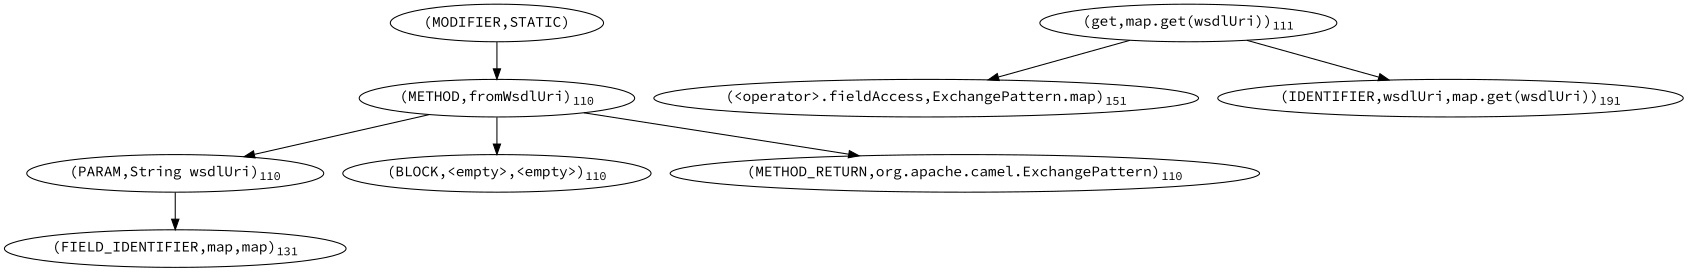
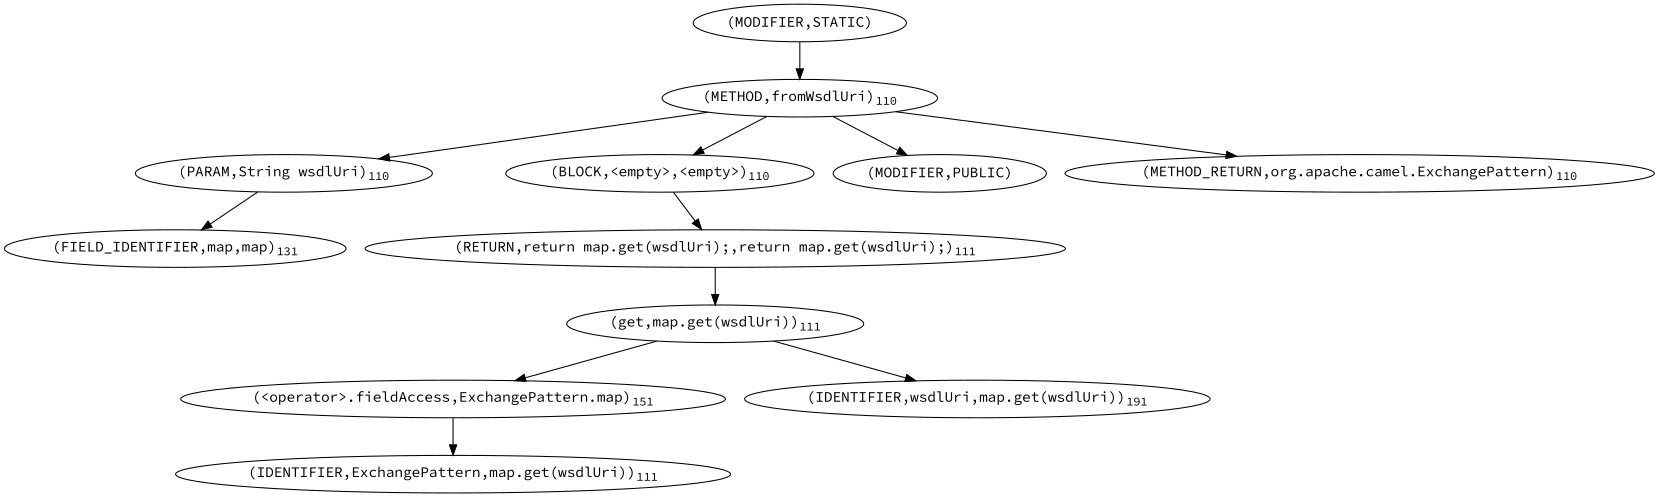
  digraph {
    fontname="Source Code Pro"
    node [fontname="Source Code Pro"]
    edge [fontname="Source Code Pro"]
    n1 [label=<(METHOD,fromWsdlUri)<SUB>110</SUB>>]
    n2 [label=<(PARAM,String wsdlUri)<SUB>110</SUB>>]
    n3 [label=<(BLOCK,&lt;empty&gt;,&lt;empty&gt;)<SUB>110</SUB>>]
+   n4 [label=<(MODIFIER,PUBLIC)>]
    n5 [label=<(METHOD_RETURN,org.apache.camel.ExchangePattern)<SUB>110</SUB>>]
    n6 [label=<(FIELD_IDENTIFIER,map,map)<SUB>131</SUB>>]
+   n7 [label=<(RETURN,return map.get(wsdlUri);,return map.get(wsdlUri);)<SUB>111</SUB>>]
    n8 [label=<(MODIFIER,STATIC)>]
    n9 [label=<(get,map.get(wsdlUri))<SUB>111</SUB>>]
    n10 [label=<(&lt;operator&gt;.fieldAccess,ExchangePattern.map)<SUB>151</SUB>>]
    n11 [label=<(IDENTIFIER,wsdlUri,map.get(wsdlUri))<SUB>191</SUB>>]
+   n12 [label=<(IDENTIFIER,ExchangePattern,map.get(wsdlUri))<SUB>111</SUB>>]
    n1 -> n2
    n1 -> n3
+   n1 -> n4
    n1 -> n5
    n2 -> n6
+   n3 -> n7
+   n7 -> n9
    n8 -> n1
    n9 -> n10
    n9 -> n11
+   n10 -> n12
  }
